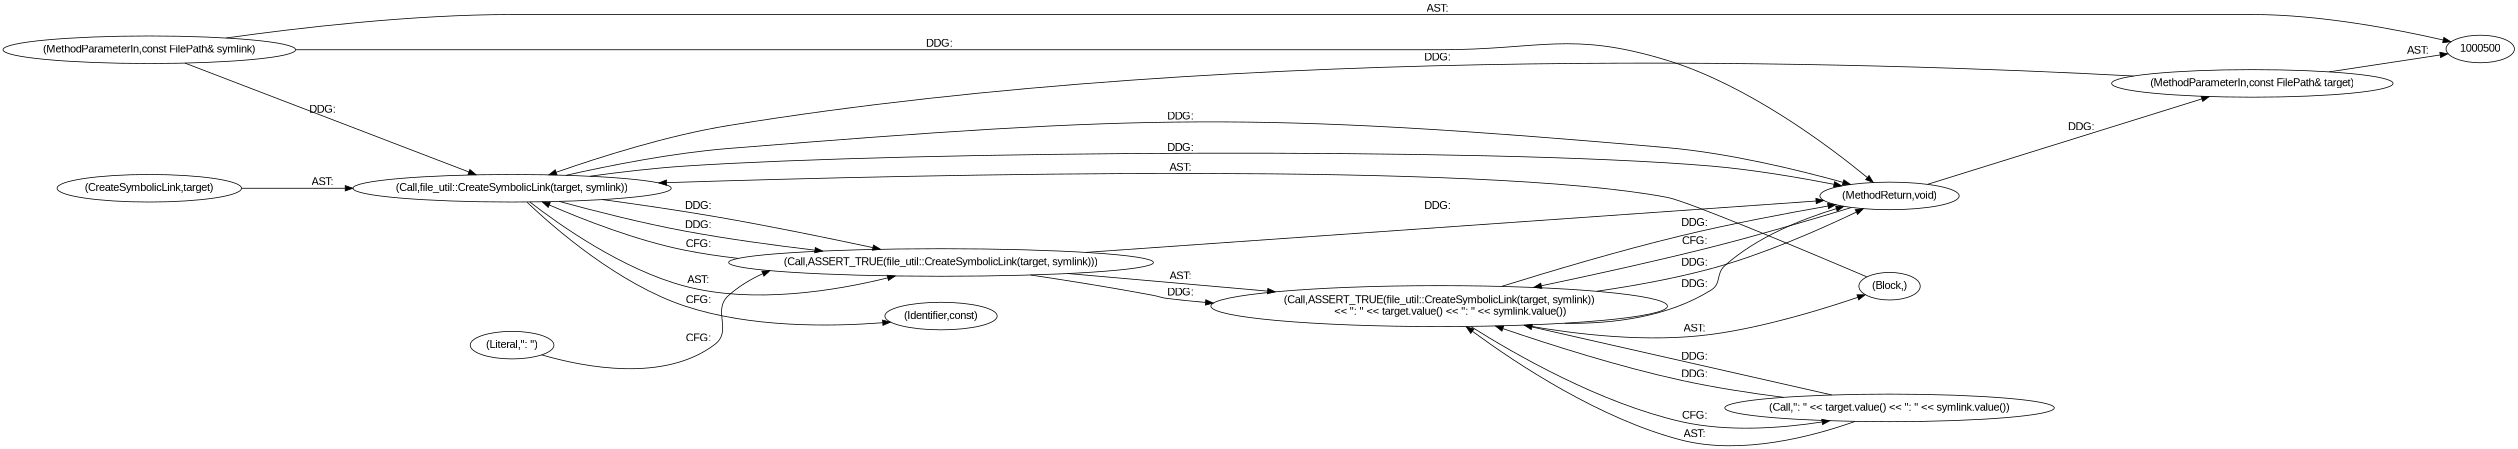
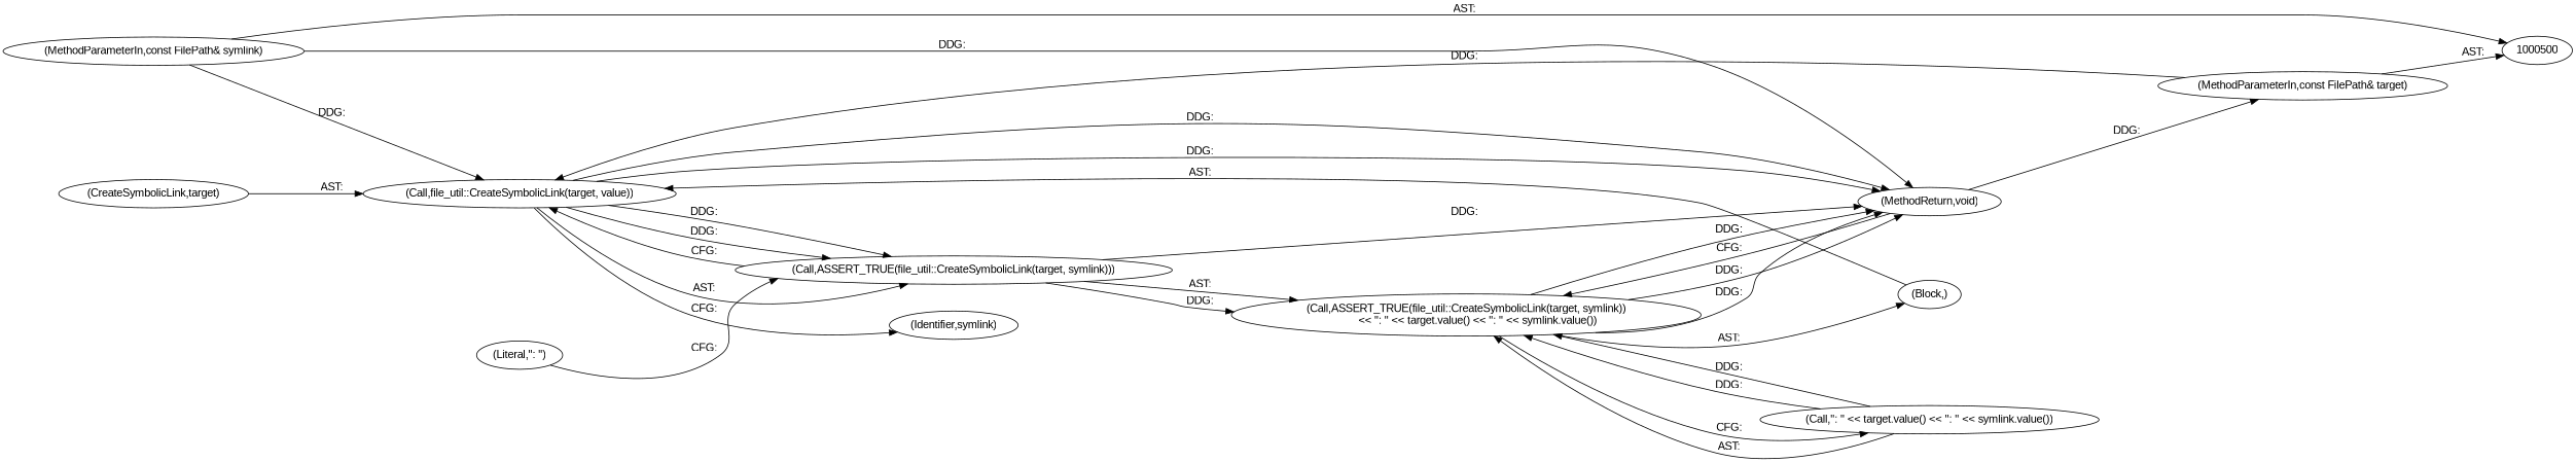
  digraph {
    fontname="Liberation Sans"
    rankdir=LR
    node [fontname="Liberation Sans"]
    edge [fontname="Liberation Sans"]
-   n1 [label="(Call,file_util::CreateSymbolicLink(target, symlink))"]
+   n1 [label="(Call,file_util::CreateSymbolicLink(target, value))"]
    n2 [label="(Call,ASSERT_TRUE(file_util::CreateSymbolicLink(target, symlink)))"]
-   n3 [label="(Identifier,const)"]
+   n3 [label="(Identifier,symlink)"]
    n4 [label="(MethodReturn,void)"]
    n5 [label="(Call,ASSERT_TRUE(file_util::CreateSymbolicLink(target, symlink))\n        << \": \" << target.value() << \": \" << symlink.value())"]
    n6 [label="(MethodParameterIn,const FilePath& target)"]
    n7 [label=1000500]
    n8 [label="(MethodParameterIn,const FilePath& symlink)"]
    n9 [label="(Block,)"]
    n10 [label="(Call,\": \" << target.value() << \": \" << symlink.value())"]
    n11 [label="(CreateSymbolicLink,target)"]
    n12 [label="(Literal,\": \")"]
    n1 -> n2 [label="AST: "]
    n1 -> n2 [label="DDG: "]
    n1 -> n2 [label="DDG: "]
    n1 -> n3 [label="CFG: "]
    n1 -> n4 [label="DDG: "]
    n1 -> n4 [label="DDG: "]
    n2 -> n1 [label="CFG: "]
    n2 -> n4 [label="DDG: "]
    n2 -> n5 [label="AST: "]
    n2 -> n5 [label="DDG: "]
    n4 -> n5 [label="CFG: "]
    n4 -> n6 [label="DDG: "]
    n5 -> n4 [label="DDG: "]
    n5 -> n4 [label="DDG: "]
    n5 -> n4 [label="DDG: "]
    n5 -> n9 [label="AST: "]
    n5 -> n10 [label="CFG: "]
    n6 -> n1 [label="DDG: "]
    n6 -> n7 [label="AST: "]
    n8 -> n1 [label="DDG: "]
    n8 -> n4 [label="DDG: "]
    n8 -> n7 [label="AST: "]
    n9 -> n1 [label="AST: "]
    n10 -> n5 [label="AST: "]
    n10 -> n5 [label="DDG: "]
    n10 -> n5 [label="DDG: "]
    n11 -> n1 [label="AST: "]
    n12 -> n2 [label="CFG: "]
  }
